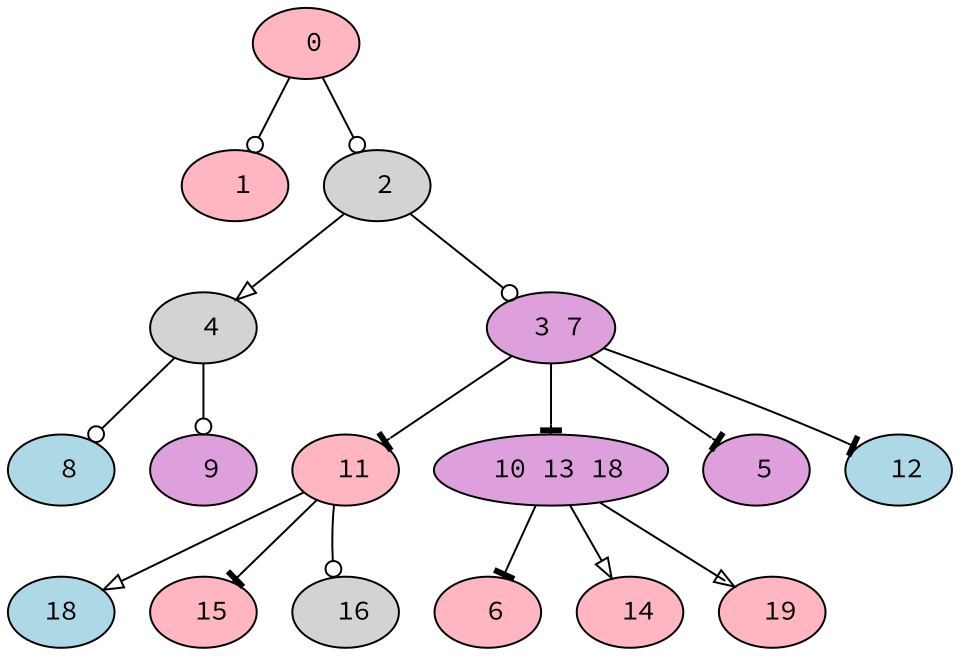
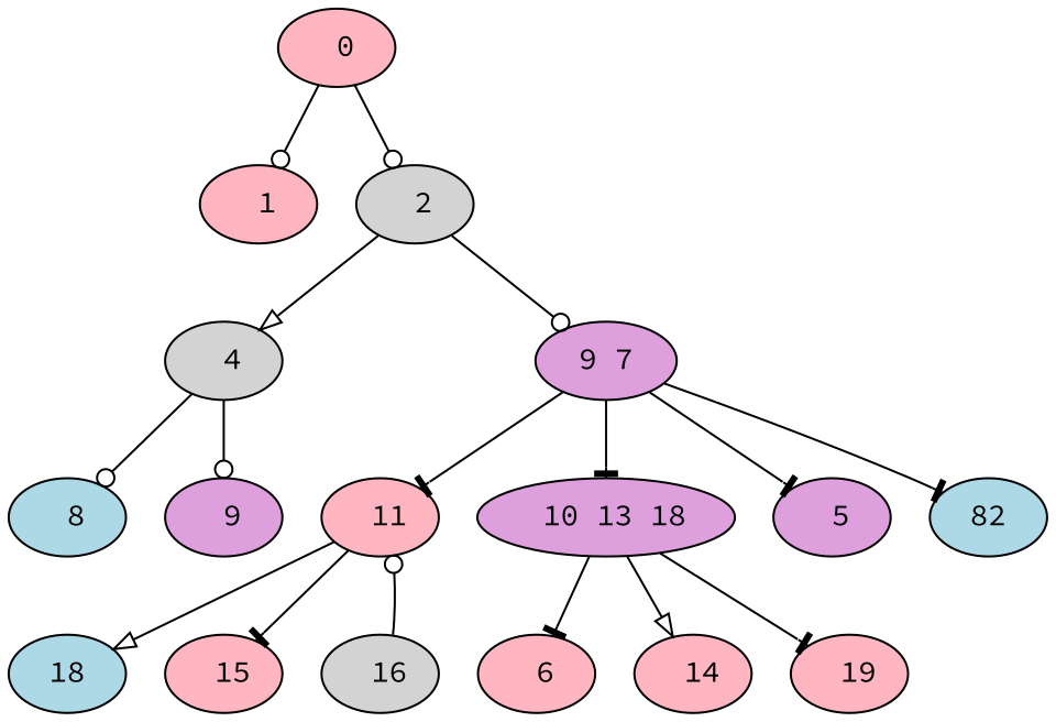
  digraph {
    fontname="Source Code Pro"
    node [fillcolor=lightpink fontname="Source Code Pro" style=filled]
    edge [arrowhead=tee fontname="Source Code Pro"]
    " 0"
    " 1"
    " 2" [fillcolor=lightgrey]
    " 4" [fillcolor=lightgrey]
-   " 3 7" [fillcolor=plum]
+   " 3 7" [fillcolor=plum label="9 7"]
    " 8" [fillcolor=lightblue]
    " 9" [fillcolor=plum]
    " 11"
    " 10 13 18" [fillcolor=plum]
    " 5" [fillcolor=plum]
-   " 12" [fillcolor=lightblue]
+   " 12" [fillcolor=lightblue label=82]
    n12 [fillcolor=lightblue label=18]
    " 15"
    " 16" [fillcolor=lightgrey]
    " 6"
    " 14"
    " 19"
    " 0" -> " 1" [arrowhead=odot]
    " 0" -> " 2" [arrowhead=odot]
    " 2" -> " 4" [arrowhead=onormal]
    " 2" -> " 3 7" [arrowhead=odot]
    " 4" -> " 8" [arrowhead=odot]
    " 4" -> " 9" [arrowhead=odot]
    " 3 7" -> " 11"
    " 3 7" -> " 10 13 18"
    " 3 7" -> " 5"
    " 3 7" -> " 12"
    " 11" -> n12 [arrowhead=onormal]
    " 11" -> " 15"
-   " 11" -> " 16" [arrowhead=odot]
+   " 16" -> " 11" [arrowhead=odot]
    " 10 13 18" -> " 6"
    " 10 13 18" -> " 14" [arrowhead=onormal]
-   " 10 13 18" -> " 19" [arrowhead=onormal]
+   " 10 13 18" -> " 19"
  }
